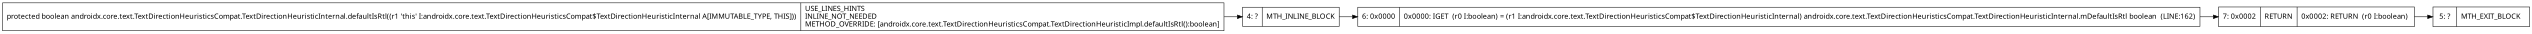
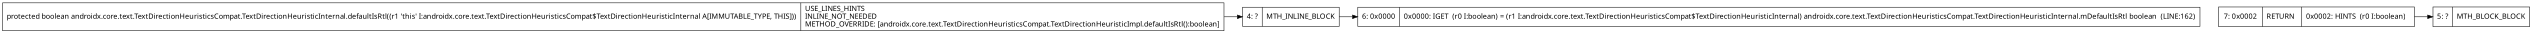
  digraph {
    fontname="Noto Sans"
    rankdir=LR
    node [fontname="Noto Sans" shape=record]
    edge [fontname="Noto Sans"]
    n1 [label="{4\:\ ?|MTH_INLINE_BLOCK\l}"]
    n2 [label="{6\:\ 0x0000|0x0000: IGET  (r0 I:boolean) = (r1 I:androidx.core.text.TextDirectionHeuristicsCompat$TextDirectionHeuristicInternal) androidx.core.text.TextDirectionHeuristicsCompat.TextDirectionHeuristicInternal.mDefaultIsRtl boolean  (LINE:162)\l}"]
-   n3 [label="{7\:\ 0x0002|RETURN\l|0x0002: RETURN  (r0 I:boolean) \l}"]
-   n4 [label="{5\:\ ?|MTH_EXIT_BLOCK\l}"]
+   n3 [label="{7\:\ 0x0002|RETURN\l|0x0002: HINTS  (r0 I:boolean) \l}"]
+   n4 [label="{5\:\ ?|MTH_BLOCK_BLOCK\l}"]
    n5 [label="{protected boolean androidx.core.text.TextDirectionHeuristicsCompat.TextDirectionHeuristicInternal.defaultIsRtl((r1 'this' I:androidx.core.text.TextDirectionHeuristicsCompat$TextDirectionHeuristicInternal A[IMMUTABLE_TYPE, THIS]))  | USE_LINES_HINTS\lINLINE_NOT_NEEDED\lMETHOD_OVERRIDE: [androidx.core.text.TextDirectionHeuristicsCompat.TextDirectionHeuristicImpl.defaultIsRtl():boolean]\l}"]
    n1 -> n2
-   n2 -> n3
    n3 -> n4
    n5 -> n1
  }
